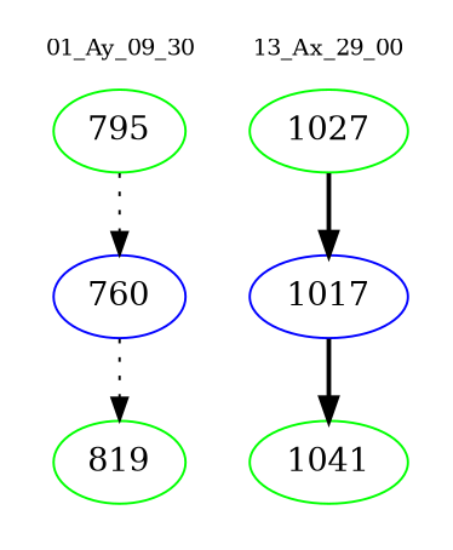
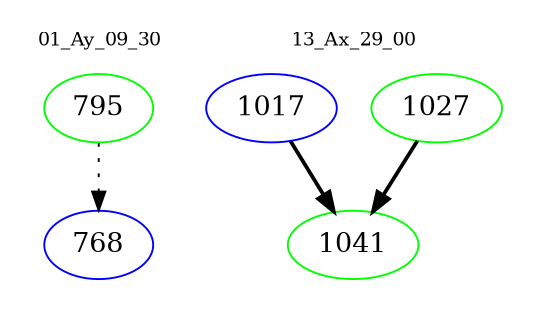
  digraph {
    node [color=green]
    edge [color=black style=dotted]
    n1 [label=795]
-   n2 [color=blue label=760]
-   n3 [label=819]
+   n2 [color=blue label=768]
    n4 [label=1027]
    n5 [color=blue label=1017]
    n6 [label=1041]
    subgraph cluster_1 {
      color=white
      fontsize=10
      label="01_Ay_09_30"
      n1
      n2
-     n3
    }
    subgraph cluster_2 {
      color=white
      fontsize=10
      label="13_Ax_29_00"
      n4
      n5
      n6
    }
    n1 -> n2
-   n2 -> n3
-   n4 -> n5 [style=bold]
+   n4 -> n6 [style=bold]
    n5 -> n6 [style=bold]
  }
